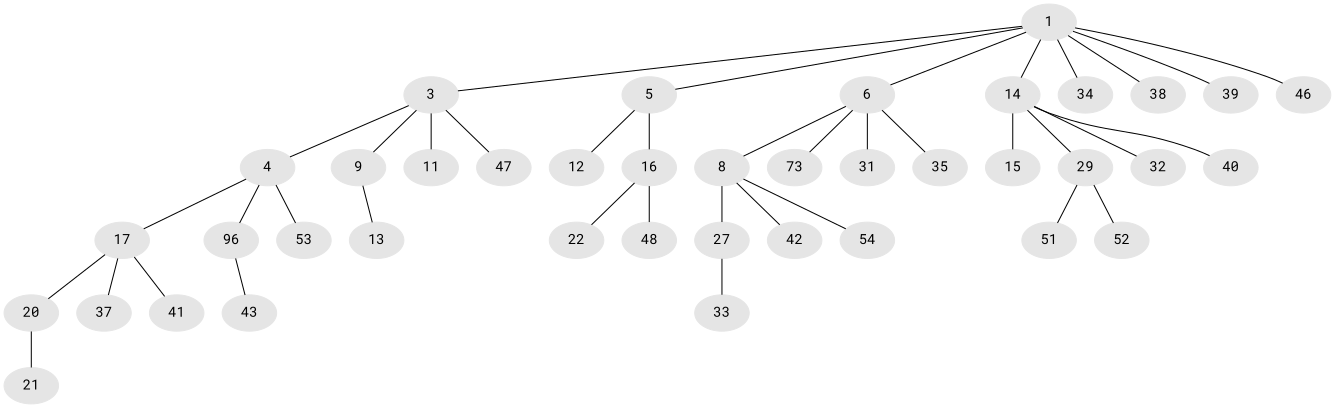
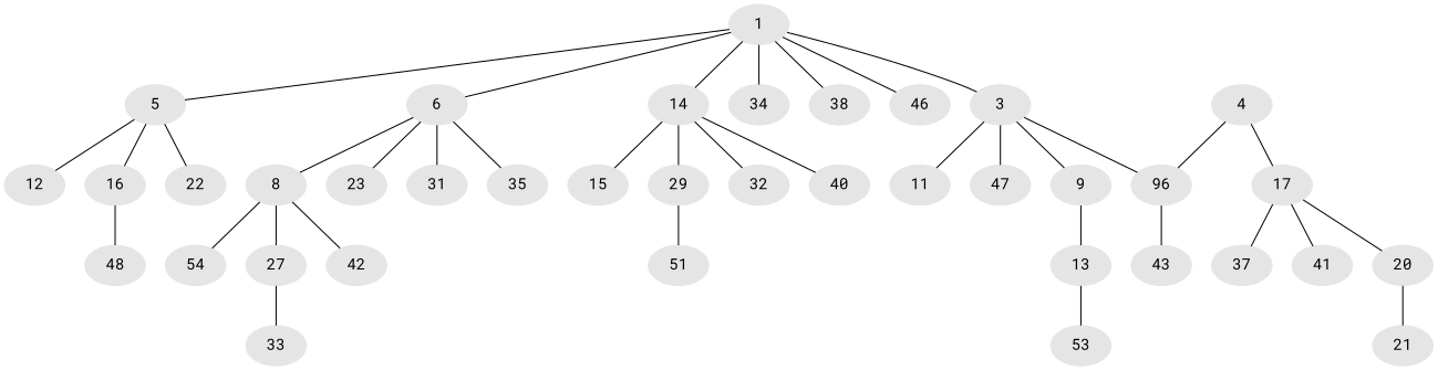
  graph {
    fontname="Roboto Mono"
    node [color=gray90 fontname="Roboto Mono" style=filled]
    edge [fontname="Roboto Mono"]
    1 [super="+2"]
    3 [super="+36"]
    5 [super="+7"]
    6 [super="+28"]
    14 [super="+25"]
    34
    38 [super="+55"]
-   39
    46
    4 [super="+10"]
    9 [super="+30"]
    11
    47
    12
    16 [super="+24"]
    22
    8 [super="+19"]
-   23 [label=73]
+   23
    31
    35
    15
    29 [super="+50"]
    32
    40
    17 [super="+18"]
    n26 [label=96 super="+45"]
    53
    13 [super="+44"]
    20
    37
    41
    43
    48
    27
    42
    54
    33
    51
-   52
    21 [super="+49"]
    1 -- 3
    1 -- 5
    1 -- 6
    1 -- 14
    1 -- 34
    1 -- 38
-   1 -- 39
    1 -- 46
-   3 -- 4
+   3 -- n26
    3 -- 9
    3 -- 11
    3 -- 47
    5 -- 12
    5 -- 16
-   16 -- 22
+   5 -- 22
    6 -- 8
    6 -- 23
    6 -- 31
    6 -- 35
    14 -- 15
    14 -- 29
    14 -- 32
    14 -- 40
    4 -- 17
    4 -- n26
-   4 -- 53
+   13 -- 53
    9 -- 13
    16 -- 48
    8 -- 27
    8 -- 42
    8 -- 54
    29 -- 51
-   29 -- 52
    17 -- 20
    17 -- 37
    17 -- 41
    n26 -- 43
    20 -- 21
    27 -- 33
  }
